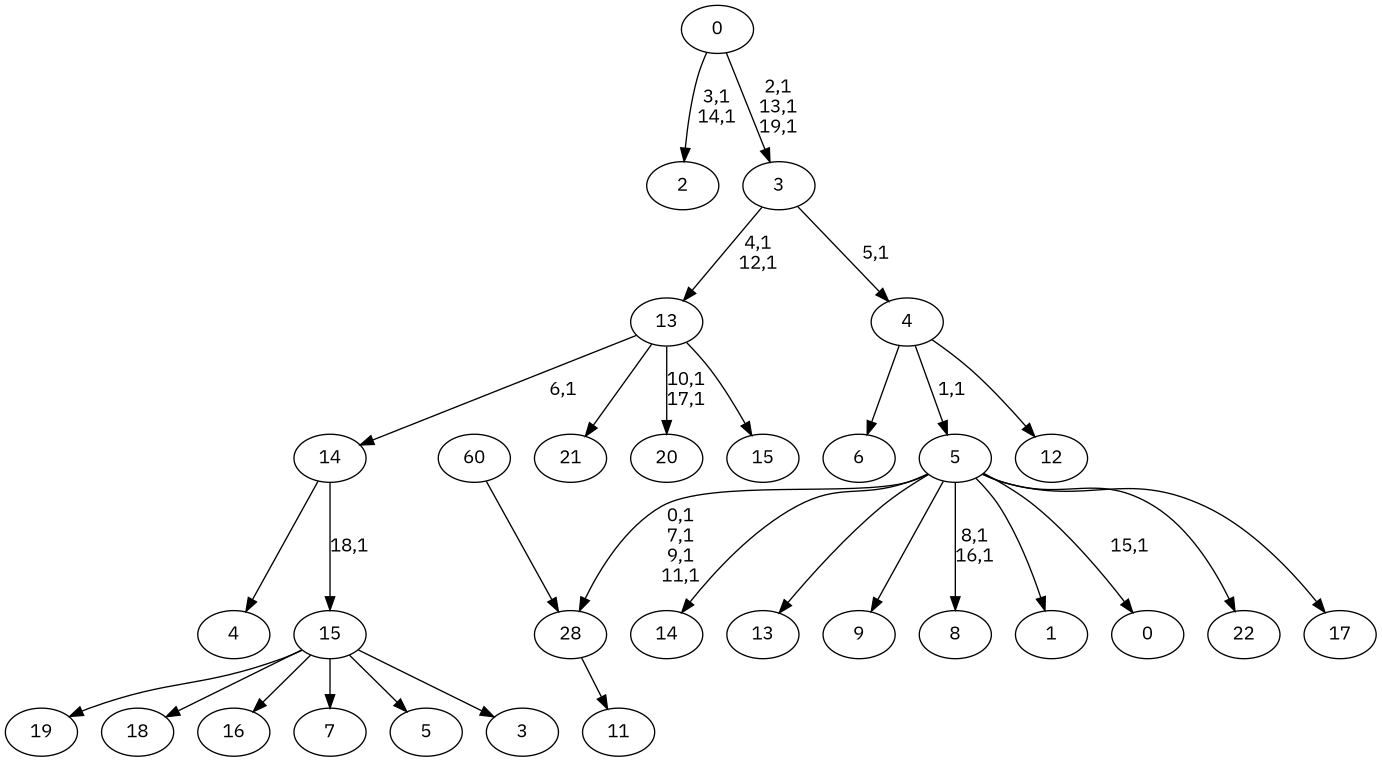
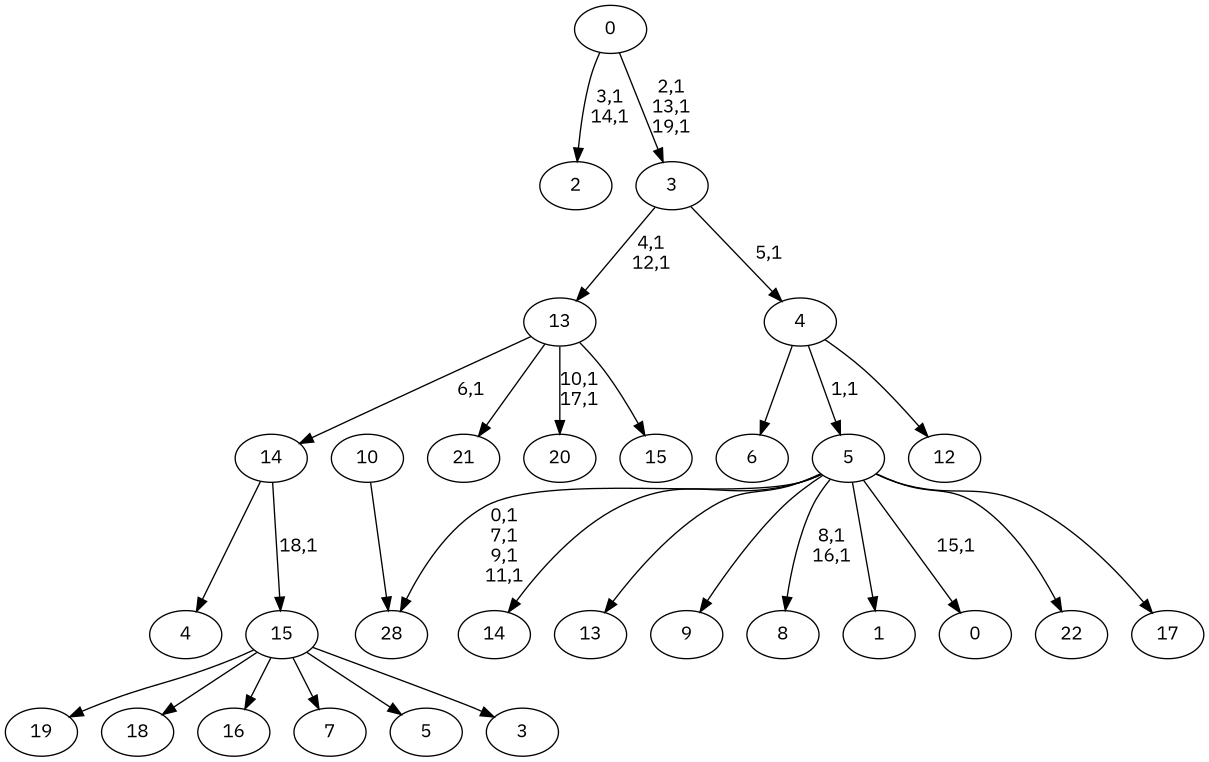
  digraph {
    fontname="IBM Plex Sans"
    node [fontname="IBM Plex Sans"]
    edge [fontname="IBM Plex Sans"]
    n1 [label=22]
    n2 [label=21]
    n3 [label=20]
    n4 [label=19]
    n5 [label=18]
    n6 [label=17]
    n7 [label=16]
    n8 [label=15]
    n9 [label=14]
    n10 [label=13]
    n11 [label=12]
-   n12 [label=11]
-   n13 [label=60]
+   n13 [label=10]
    28
    n15 [label=9]
    n16 [label=8]
    n17 [label=7]
    n18 [label=6]
    n19 [label=5]
    n20 [label=4]
    n21 [label=3]
    15
    14
    13
    n25 [label=2]
    n26 [label=1]
    n27 [label=0]
    5
    4
    3
    0
    n13 -> 28
-   28 -> n12
    15 -> n4
    15 -> n5
    15 -> n7
    15 -> n17
    15 -> n19
    15 -> n21
    14 -> n20
    14 -> 15 [label="18,1"]
    13 -> n2
    13 -> n3 [label="10,1\n17,1"]
    13 -> n8
    13 -> 14 [label="6,1"]
    5 -> n1
    5 -> n6
    5 -> n9
    5 -> n10
    5 -> 28 [label="0,1\n7,1\n9,1\n11,1"]
    5 -> n15
    5 -> n16 [label="8,1\n16,1"]
    5 -> n26
    5 -> n27 [label="15,1"]
    4 -> n11
    4 -> n18
    4 -> 5 [label="1,1"]
    3 -> 13 [label="4,1\n12,1"]
    3 -> 4 [label="5,1"]
    0 -> n25 [label="3,1\n14,1"]
    0 -> 3 [label="2,1\n13,1\n19,1"]
  }
